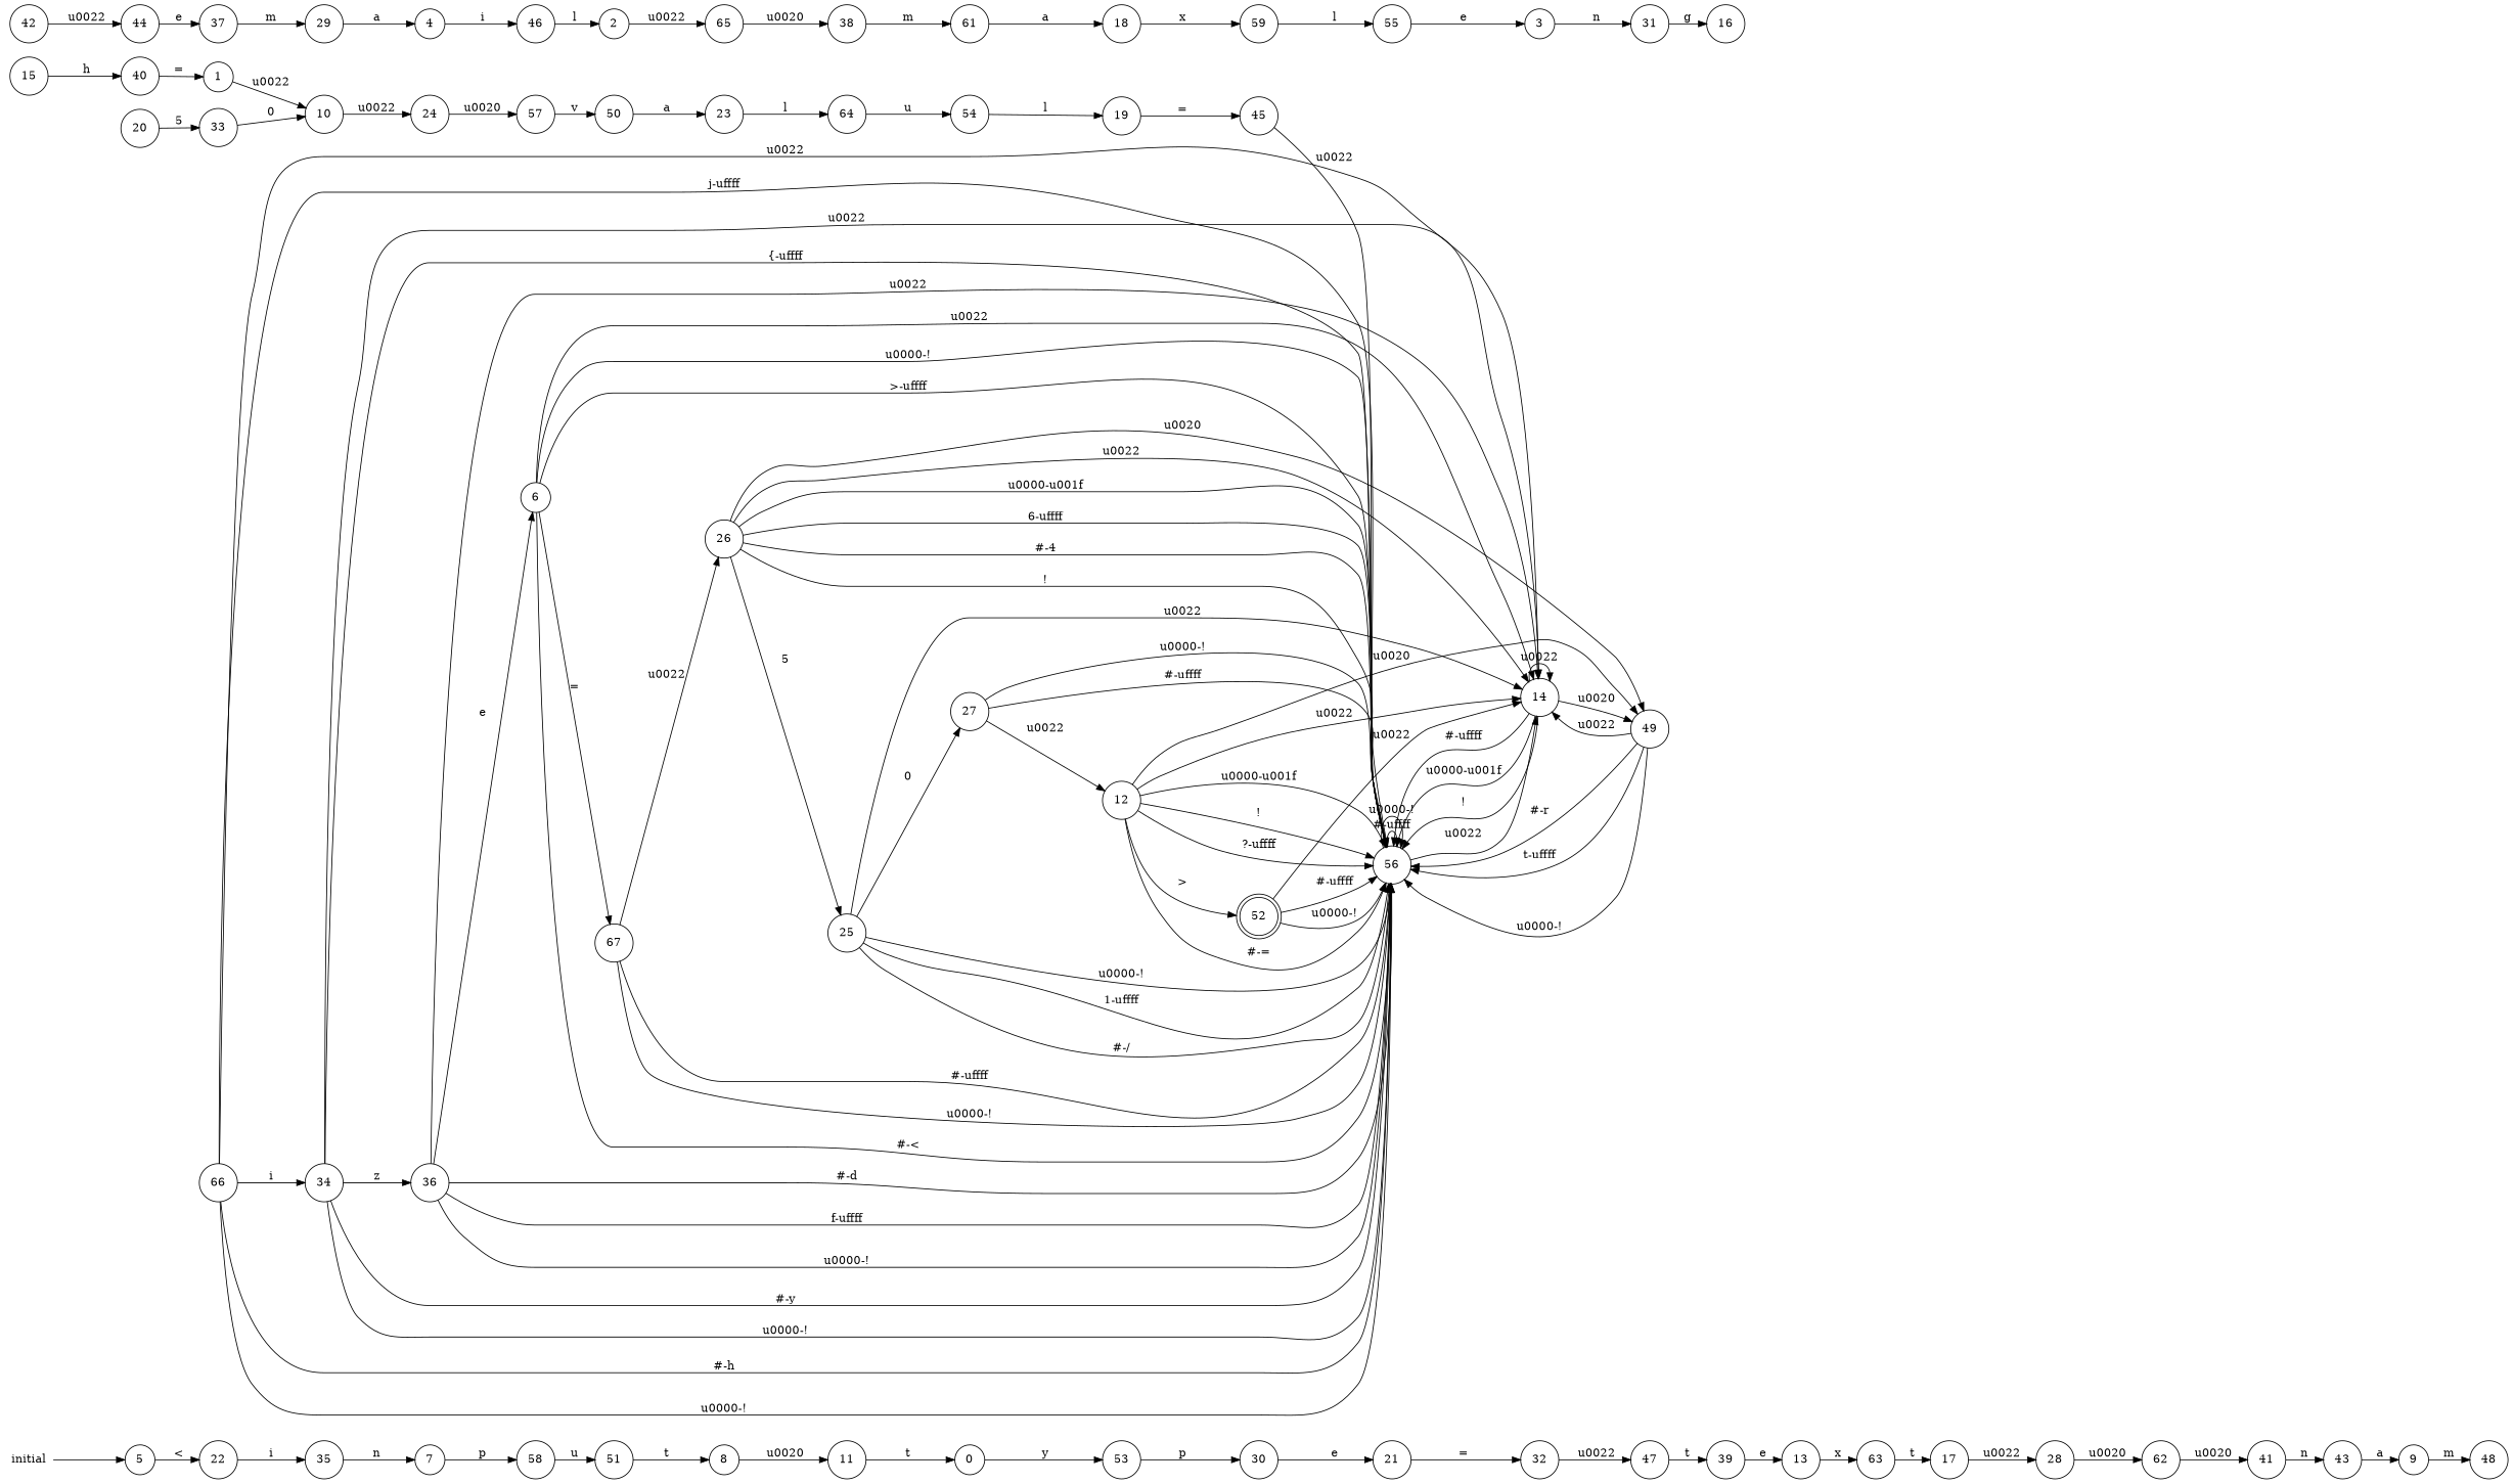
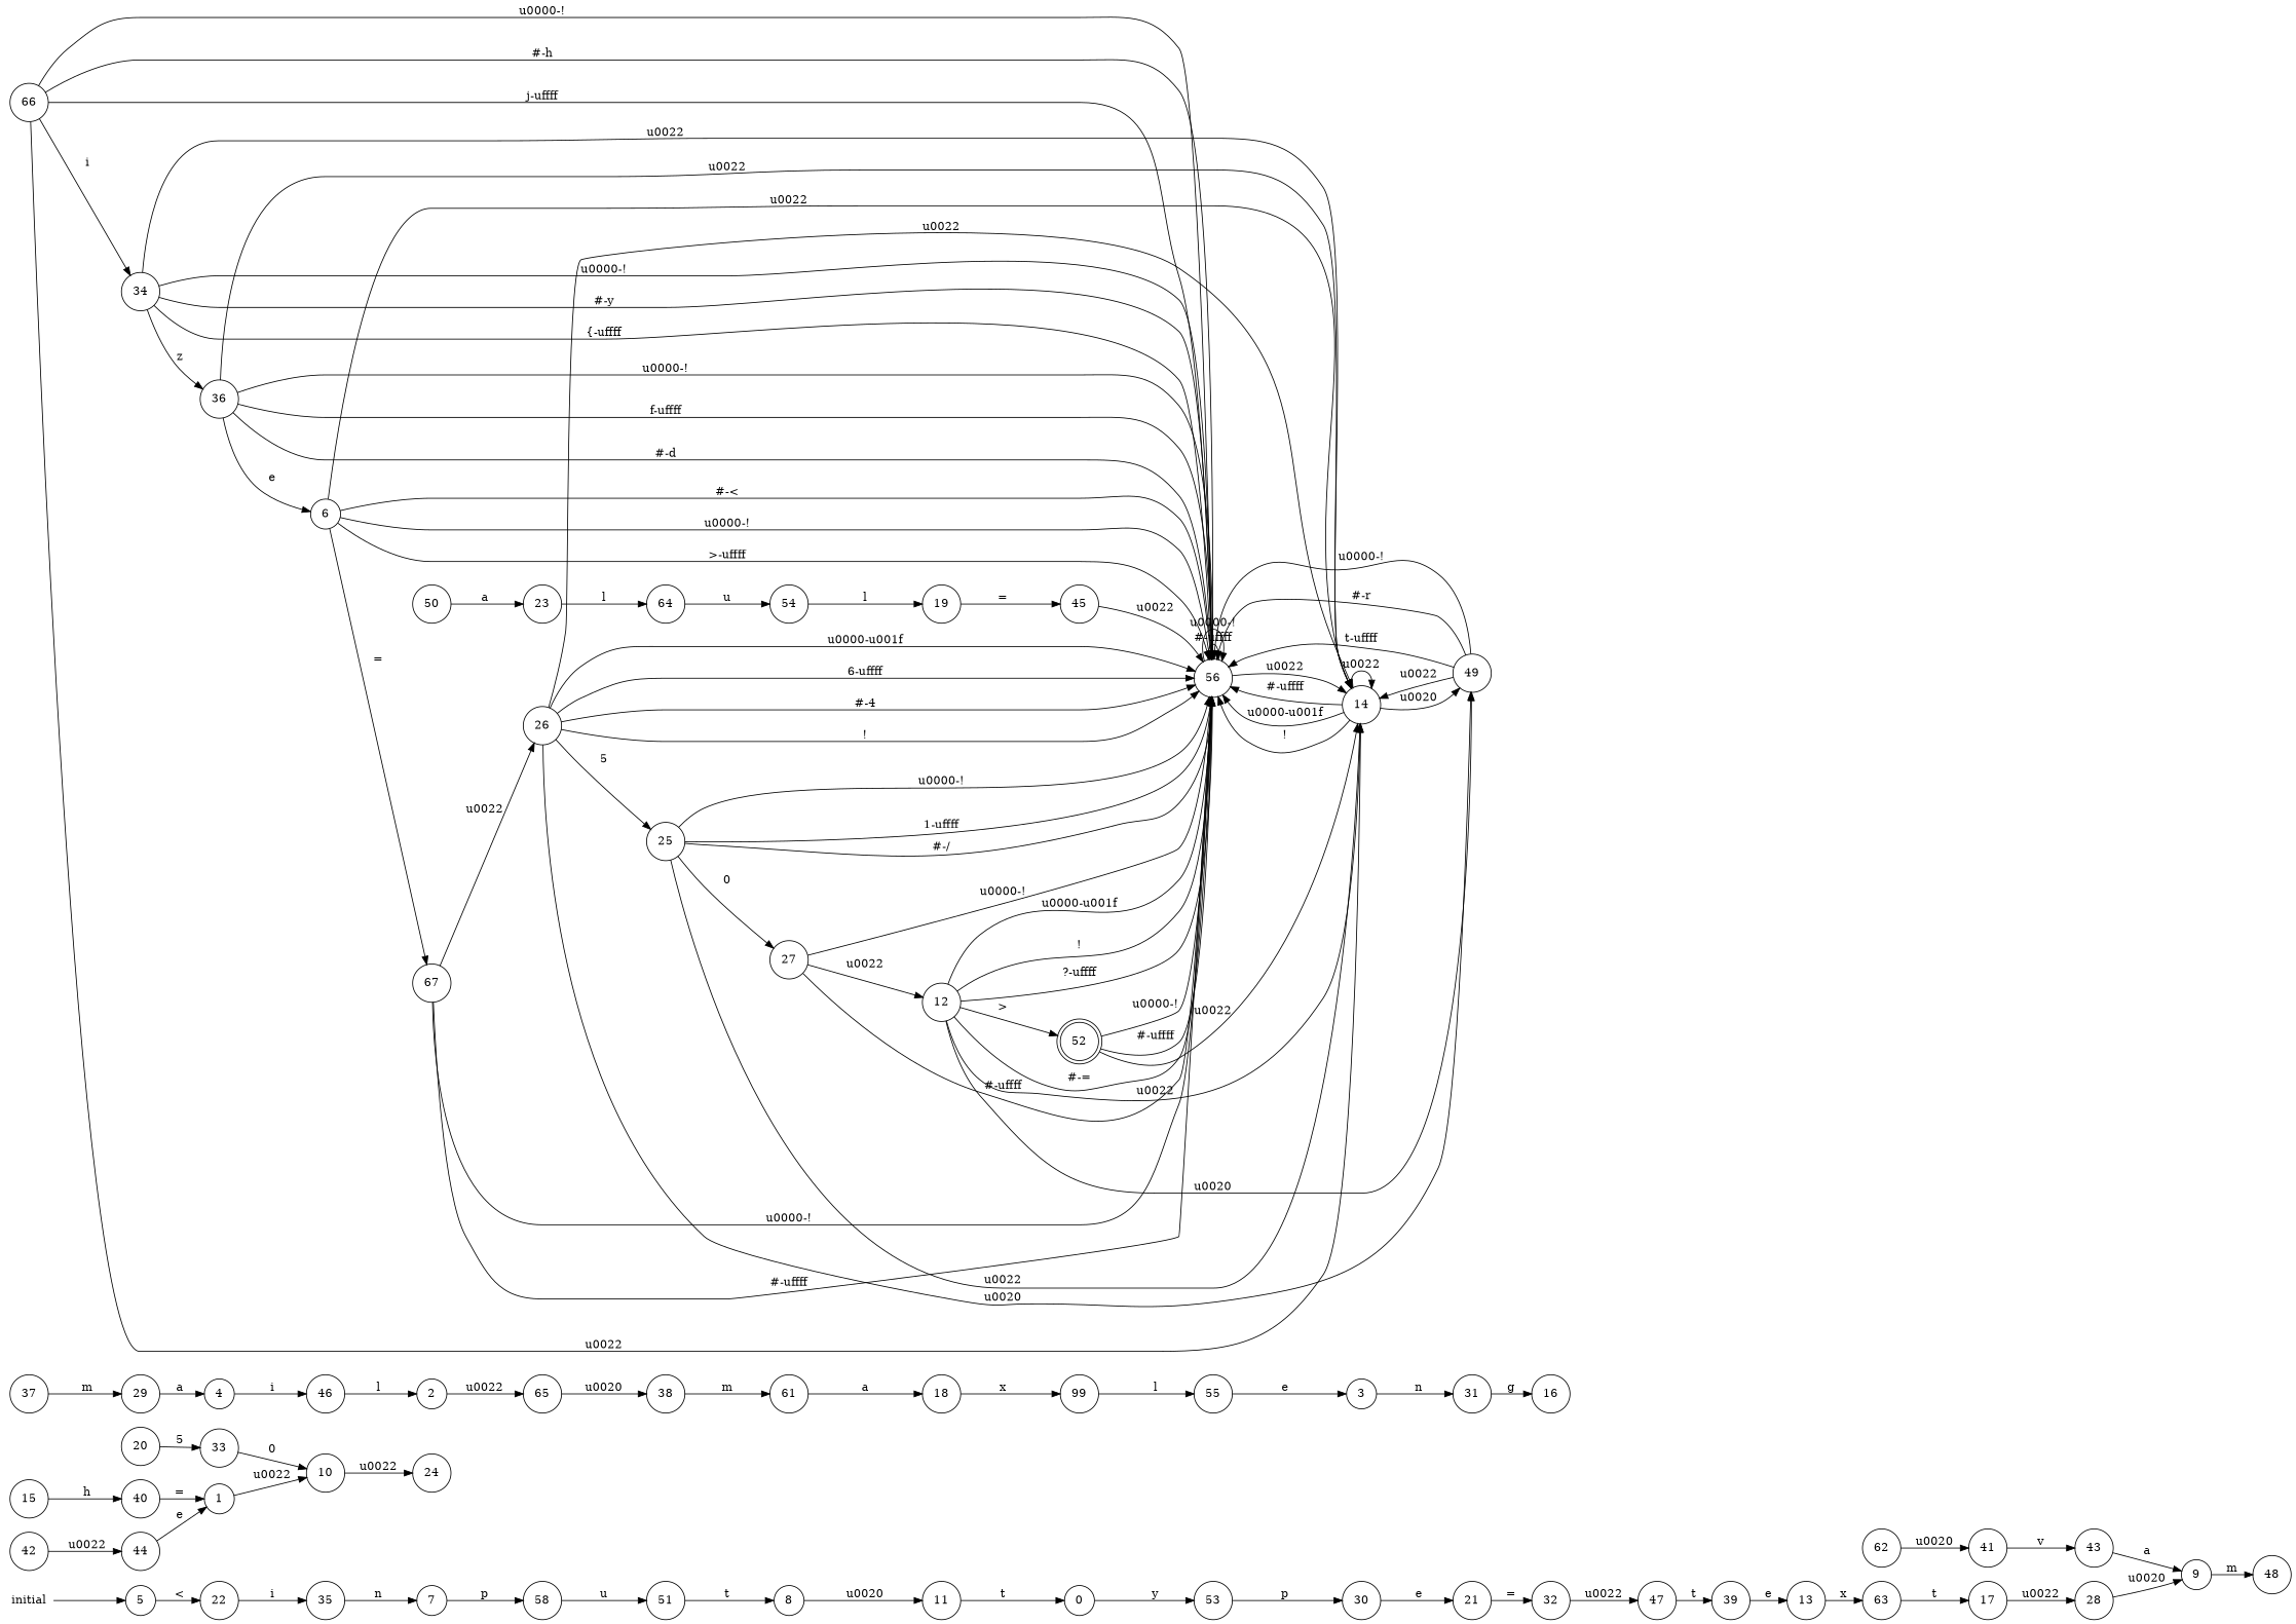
  digraph {
    rankdir=LR
    node [shape=circle]
    0
    53
    30
    21
    1
    10
    20
    33
    2
    65
    38
    61
    3
    31
    16
    4
    46
    5
    22
    35
    initial [shape=plaintext]
    7
    6
    67
    14
    56
    26
    49
    25
    58
    51
    8
    11
    9
    48
    24
-   57
    50
    12
    52 [shape=doublecircle]
    66
    34
    13
    63
    17
    28
    15
    40
    62
    41
    18
-   59
+   59 [label=99]
    55
    19
    45
    32
    47
    39
    23
    64
    54
    27
    43
    29
    36
    37
    42
    44
    0 -> 53 [label=y]
    53 -> 30 [label=p]
    30 -> 21 [label=e]
    21 -> 32 [label="="]
    1 -> 10 [label="\u0022"]
    10 -> 24 [label="\u0022"]
    20 -> 33 [label=5]
    33 -> 10 [label=0]
    2 -> 65 [label="\u0022"]
    65 -> 38 [label="\u0020"]
    38 -> 61 [label=m]
    61 -> 18 [label=a]
    3 -> 31 [label=n]
    31 -> 16 [label=g]
    4 -> 46 [label=i]
    46 -> 2 [label=l]
    5 -> 22 [label="<"]
    22 -> 35 [label=i]
    35 -> 7 [label=n]
    initial -> 5
    7 -> 58 [label=p]
    6 -> 67 [label="="]
    6 -> 14 [label="\u0022"]
    6 -> 56 [label="#-<"]
    6 -> 56 [label="\u0000-!"]
    6 -> 56 [label=">-\uffff"]
    67 -> 56 [label="#-\uffff"]
    67 -> 56 [label="\u0000-!"]
    67 -> 26 [label="\u0022"]
    14 -> 14 [label="\u0022"]
    14 -> 56 [label="#-\uffff"]
    14 -> 56 [label="\u0000-\u001f"]
    14 -> 56 [label="!"]
    14 -> 49 [label="\u0020"]
    56 -> 14 [label="\u0022"]
    56 -> 56 [label="#-\uffff"]
    56 -> 56 [label="\u0000-!"]
    26 -> 14 [label="\u0022"]
    26 -> 56 [label="\u0000-\u001f"]
    26 -> 56 [label="6-\uffff"]
    26 -> 56 [label="#-4"]
    26 -> 56 [label="!"]
    26 -> 49 [label="\u0020"]
    26 -> 25 [label=5]
    49 -> 14 [label="\u0022"]
    49 -> 56 [label="\u0000-!"]
    49 -> 56 [label="#-r"]
    49 -> 56 [label="t-\uffff"]
    25 -> 14 [label="\u0022"]
    25 -> 56 [label="\u0000-!"]
    25 -> 56 [label="1-\uffff"]
    25 -> 56 [label="#-/"]
    25 -> 27 [label=0]
    58 -> 51 [label=u]
    51 -> 8 [label=t]
    8 -> 11 [label="\u0020"]
    11 -> 0 [label=t]
    9 -> 48 [label=m]
-   24 -> 57 [label="\u0020"]
-   57 -> 50 [label=v]
    50 -> 23 [label=a]
    12 -> 14 [label="\u0022"]
    12 -> 56 [label="#-="]
    12 -> 56 [label="\u0000-\u001f"]
    12 -> 56 [label="!"]
    12 -> 56 [label="?-\uffff"]
    12 -> 49 [label="\u0020"]
    12 -> 52 [label=">"]
    52 -> 14 [label="\u0022"]
    52 -> 56 [label="#-\uffff"]
    52 -> 56 [label="\u0000-!"]
    66 -> 14 [label="\u0022"]
    66 -> 56 [label="\u0000-!"]
    66 -> 56 [label="#-h"]
    66 -> 56 [label="j-\uffff"]
    66 -> 34 [label=i]
    34 -> 14 [label="\u0022"]
    34 -> 56 [label="\u0000-!"]
    34 -> 56 [label="#-y"]
    34 -> 56 [label="{-\uffff"]
    34 -> 36 [label=z]
    13 -> 63 [label=x]
    63 -> 17 [label=t]
    17 -> 28 [label="\u0022"]
-   28 -> 62 [label="\u0020"]
+   28 -> 9 [label="\u0020"]
    15 -> 40 [label=h]
    40 -> 1 [label="="]
    62 -> 41 [label="\u0020"]
-   41 -> 43 [label=n]
+   41 -> 43 [label=v]
    18 -> 59 [label=x]
    59 -> 55 [label=l]
    55 -> 3 [label=e]
    19 -> 45 [label="="]
    45 -> 56 [label="\u0022"]
    32 -> 47 [label="\u0022"]
    47 -> 39 [label=t]
    39 -> 13 [label=e]
    23 -> 64 [label=l]
    64 -> 54 [label=u]
    54 -> 19 [label=l]
    27 -> 56 [label="#-\uffff"]
    27 -> 56 [label="\u0000-!"]
    27 -> 12 [label="\u0022"]
    43 -> 9 [label=a]
    29 -> 4 [label=a]
    36 -> 6 [label=e]
    36 -> 14 [label="\u0022"]
    36 -> 56 [label="\u0000-!"]
    36 -> 56 [label="f-\uffff"]
    36 -> 56 [label="#-d"]
    37 -> 29 [label=m]
    42 -> 44 [label="\u0022"]
-   44 -> 37 [label=e]
+   44 -> 1 [label=e]
  }
